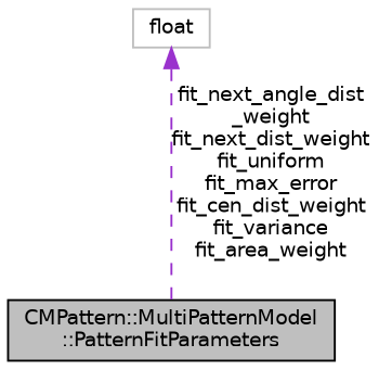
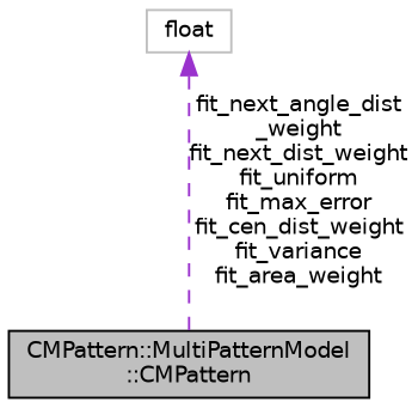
  digraph {
    node [fontname=Helvetica fontsize=10 shape=record style=filled]
-   n1 [color=black fillcolor=grey75 fontcolor=black height=0.2 label="CMPattern::MultiPatternModel\l::PatternFitParameters" width=0.4]
+   n1 [color=black fillcolor=grey75 fontcolor=black height=0.2 label="CMPattern::MultiPatternModel\l::CMPattern" width=0.4]
    n2 [color=grey75 fillcolor=white height=0.2 label=float width=0.4]
    n2 -> n1 [color=darkorchid3 dir=back fontname=Helvetica fontsize=10 label=" fit_next_angle_dist\l_weight\nfit_next_dist_weight\nfit_uniform\nfit_max_error\nfit_cen_dist_weight\nfit_variance\nfit_area_weight" labelfontname=Helvetica labelfontsize=10 style=dashed]
  }
